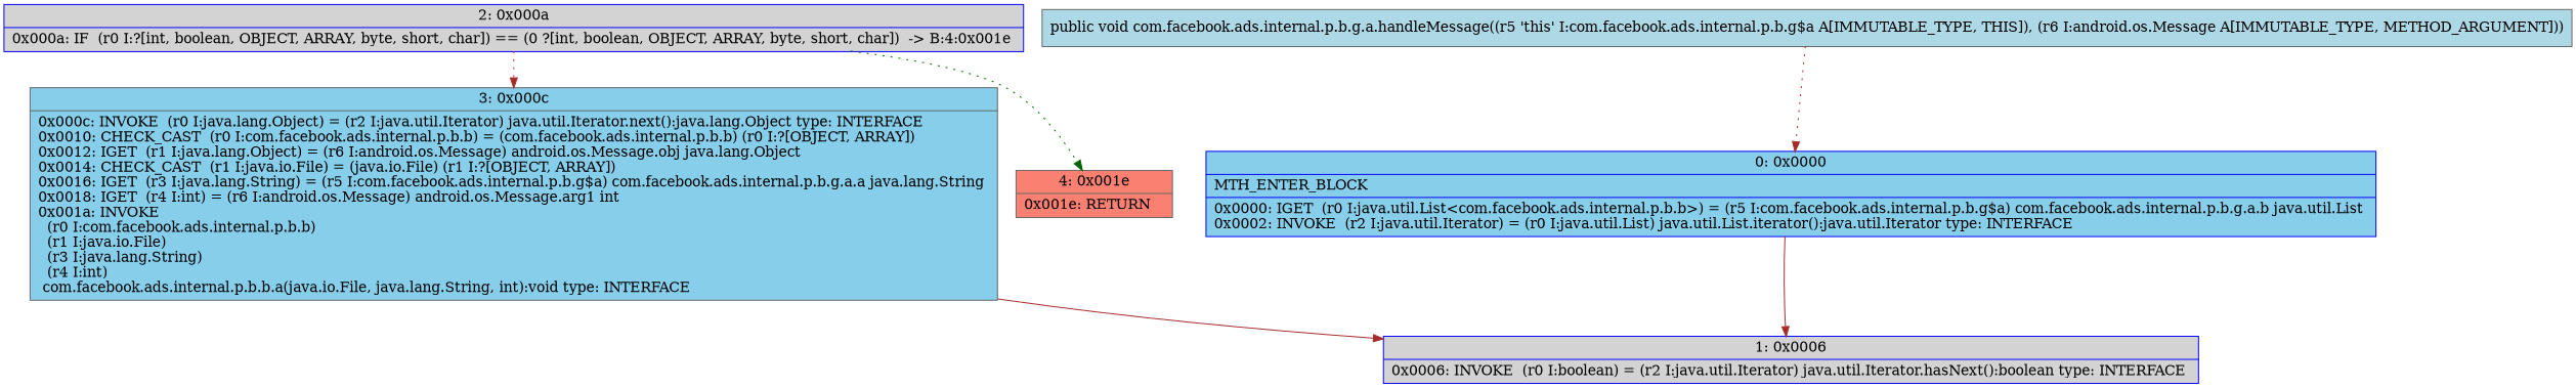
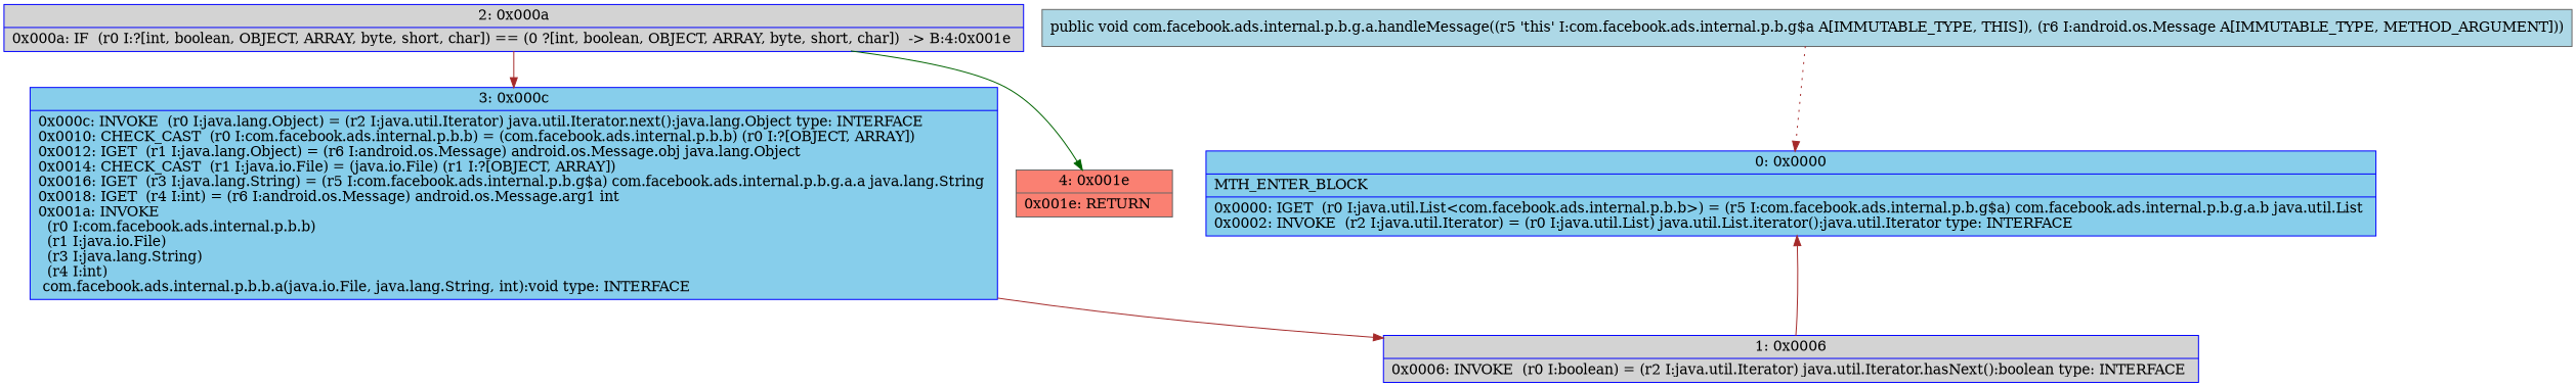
  digraph {
    node [color=blue fillcolor=skyblue shape=record style=filled]
    edge [color=brown style=solid]
    n1 [label="{0\:\ 0x0000|MTH_ENTER_BLOCK\l|0x0000: IGET  (r0 I:java.util.List\<com.facebook.ads.internal.p.b.b\>) = (r5 I:com.facebook.ads.internal.p.b.g$a) com.facebook.ads.internal.p.b.g.a.b java.util.List \l0x0002: INVOKE  (r2 I:java.util.Iterator) = (r0 I:java.util.List) java.util.List.iterator():java.util.Iterator type: INTERFACE \l}"]
    n2 [fillcolor=lightgrey label="{1\:\ 0x0006|0x0006: INVOKE  (r0 I:boolean) = (r2 I:java.util.Iterator) java.util.Iterator.hasNext():boolean type: INTERFACE \l}"]
    n3 [fillcolor=lightgrey label="{2\:\ 0x000a|0x000a: IF  (r0 I:?[int, boolean, OBJECT, ARRAY, byte, short, char]) == (0 ?[int, boolean, OBJECT, ARRAY, byte, short, char])  \-\> B:4:0x001e \l}"]
-   n4 [color=gray40 label="{3\:\ 0x000c|0x000c: INVOKE  (r0 I:java.lang.Object) = (r2 I:java.util.Iterator) java.util.Iterator.next():java.lang.Object type: INTERFACE \l0x0010: CHECK_CAST  (r0 I:com.facebook.ads.internal.p.b.b) = (com.facebook.ads.internal.p.b.b) (r0 I:?[OBJECT, ARRAY]) \l0x0012: IGET  (r1 I:java.lang.Object) = (r6 I:android.os.Message) android.os.Message.obj java.lang.Object \l0x0014: CHECK_CAST  (r1 I:java.io.File) = (java.io.File) (r1 I:?[OBJECT, ARRAY]) \l0x0016: IGET  (r3 I:java.lang.String) = (r5 I:com.facebook.ads.internal.p.b.g$a) com.facebook.ads.internal.p.b.g.a.a java.lang.String \l0x0018: IGET  (r4 I:int) = (r6 I:android.os.Message) android.os.Message.arg1 int \l0x001a: INVOKE  \l  (r0 I:com.facebook.ads.internal.p.b.b)\l  (r1 I:java.io.File)\l  (r3 I:java.lang.String)\l  (r4 I:int)\l com.facebook.ads.internal.p.b.b.a(java.io.File, java.lang.String, int):void type: INTERFACE \l}"]
+   n4 [label="{3\:\ 0x000c|0x000c: INVOKE  (r0 I:java.lang.Object) = (r2 I:java.util.Iterator) java.util.Iterator.next():java.lang.Object type: INTERFACE \l0x0010: CHECK_CAST  (r0 I:com.facebook.ads.internal.p.b.b) = (com.facebook.ads.internal.p.b.b) (r0 I:?[OBJECT, ARRAY]) \l0x0012: IGET  (r1 I:java.lang.Object) = (r6 I:android.os.Message) android.os.Message.obj java.lang.Object \l0x0014: CHECK_CAST  (r1 I:java.io.File) = (java.io.File) (r1 I:?[OBJECT, ARRAY]) \l0x0016: IGET  (r3 I:java.lang.String) = (r5 I:com.facebook.ads.internal.p.b.g$a) com.facebook.ads.internal.p.b.g.a.a java.lang.String \l0x0018: IGET  (r4 I:int) = (r6 I:android.os.Message) android.os.Message.arg1 int \l0x001a: INVOKE  \l  (r0 I:com.facebook.ads.internal.p.b.b)\l  (r1 I:java.io.File)\l  (r3 I:java.lang.String)\l  (r4 I:int)\l com.facebook.ads.internal.p.b.b.a(java.io.File, java.lang.String, int):void type: INTERFACE \l}"]
    n5 [color=gray40 fillcolor=salmon label="{4\:\ 0x001e|0x001e: RETURN   \l}"]
    n6 [color=gray40 fillcolor=lightblue label="{public void com.facebook.ads.internal.p.b.g.a.handleMessage((r5 'this' I:com.facebook.ads.internal.p.b.g$a A[IMMUTABLE_TYPE, THIS]), (r6 I:android.os.Message A[IMMUTABLE_TYPE, METHOD_ARGUMENT])) }"]
-   n1 -> n2
-   n3 -> n4 [style=dotted]
-   n3 -> n5 [color=darkgreen style=dotted]
+   n2 -> n1
+   n3 -> n4
+   n3 -> n5 [color=darkgreen]
    n4 -> n2
    n6 -> n1 [style=dotted]
  }
